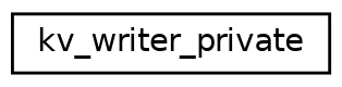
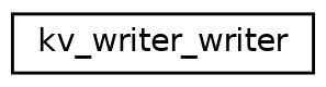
  digraph {
    rankdir=LR
-   n1 [color=black fillcolor=white fontname=Helvetica fontsize=10 height=0.2 label=kv_writer_private shape=record style=filled width=0.4]
+   n1 [color=black fillcolor=white fontname=Helvetica fontsize=10 height=0.2 label=kv_writer_writer shape=record style=filled width=0.4]
  }
